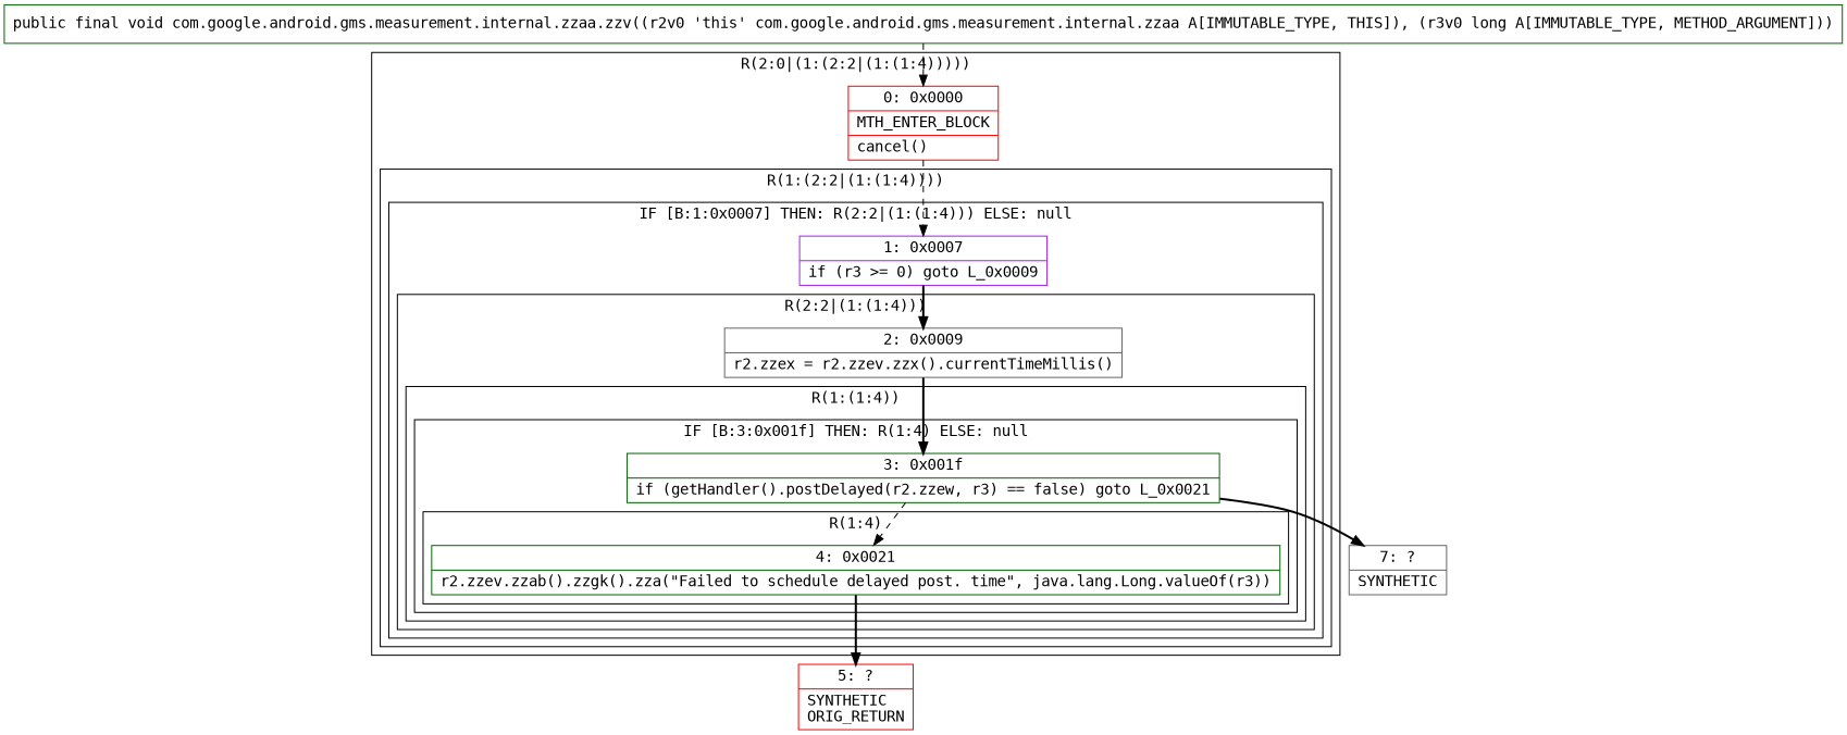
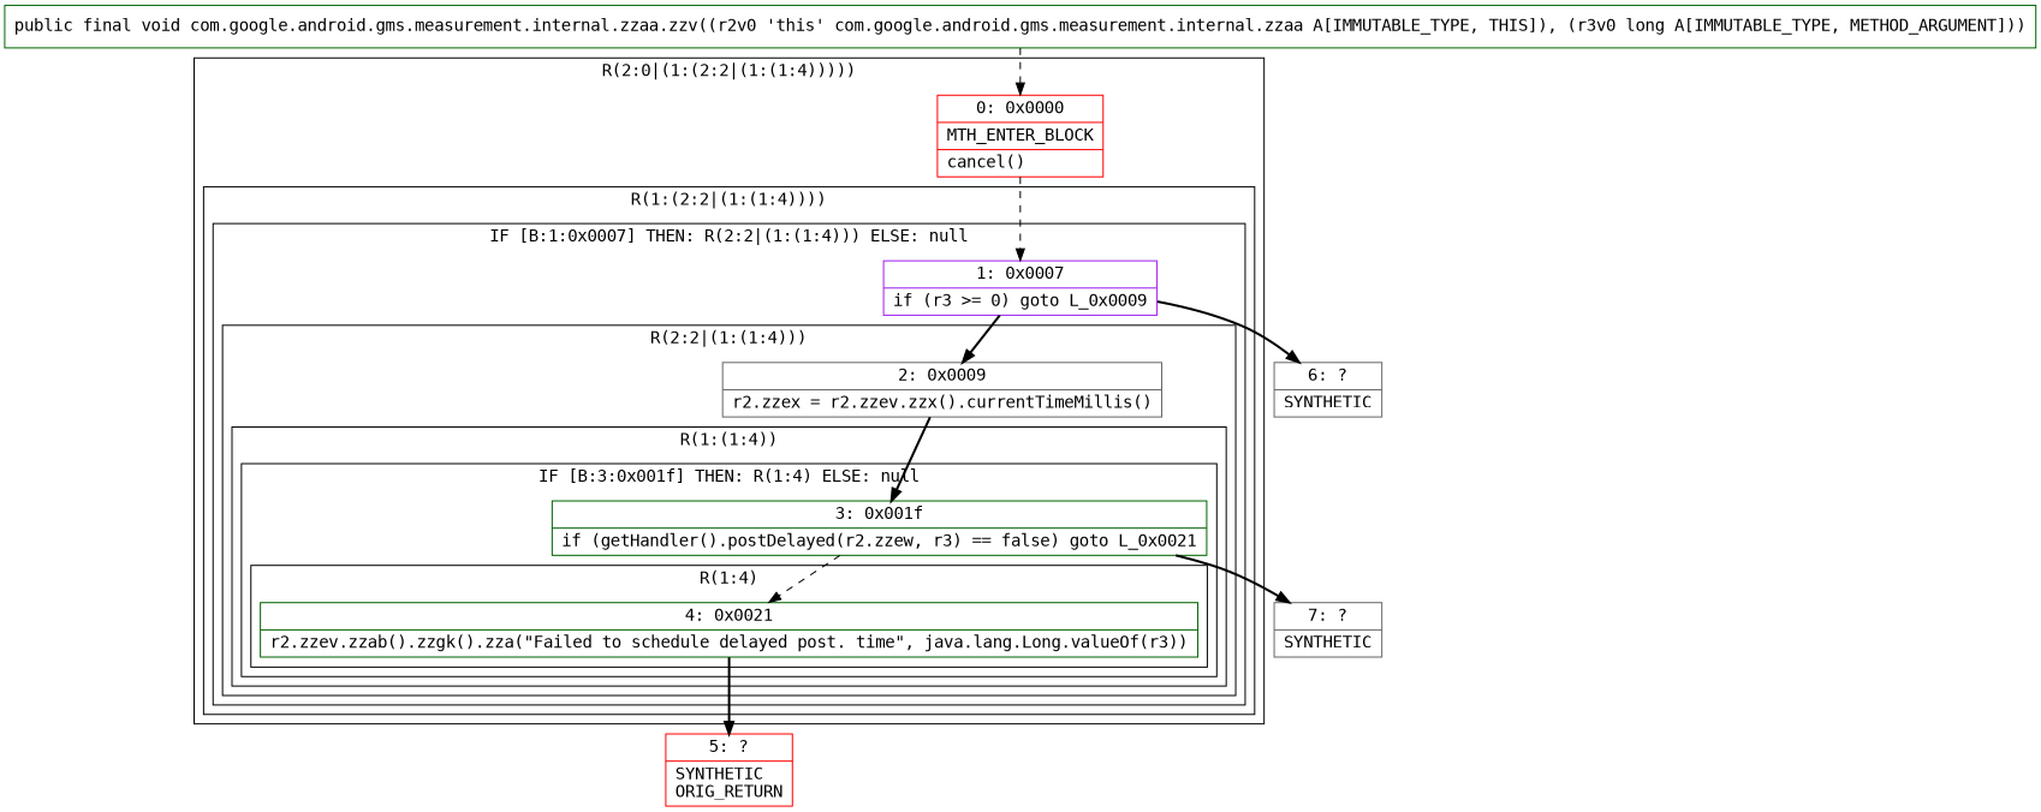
  digraph {
    fontname="DejaVu Sans Mono"
    node [color=darkgreen fontname="DejaVu Sans Mono" shape=record]
    edge [fontname="DejaVu Sans Mono" style=bold]
    n1 [label="{4\:\ 0x0021|r2.zzev.zzab().zzgk().zza(\"Failed to schedule delayed post. time\", java.lang.Long.valueOf(r3))\l}"]
    n2 [label="{3\:\ 0x001f|if (getHandler().postDelayed(r2.zzew, r3) == false) goto L_0x0021\l}"]
    n3 [color=gray40 label="{2\:\ 0x0009|r2.zzex = r2.zzev.zzx().currentTimeMillis()\l}"]
    n4 [color=purple label="{1\:\ 0x0007|if (r3 \>= 0) goto L_0x0009\l}"]
    n5 [color=red label="{0\:\ 0x0000|MTH_ENTER_BLOCK\l|cancel()\l}"]
    n6 [color=red label="{5\:\ ?|SYNTHETIC\lORIG_RETURN\l}"]
    n7 [color=gray40 label="{7\:\ ?|SYNTHETIC\l}"]
+   n8 [color=gray40 label="{6\:\ ?|SYNTHETIC\l}"]
    n9 [label="{public final void com.google.android.gms.measurement.internal.zzaa.zzv((r2v0 'this' com.google.android.gms.measurement.internal.zzaa A[IMMUTABLE_TYPE, THIS]), (r3v0 long A[IMMUTABLE_TYPE, METHOD_ARGUMENT])) }"]
    subgraph cluster_1 {
      label="R(2:0|(1:(2:2|(1:(1:4)))))"
      n5
      subgraph cluster_2 {
        label="R(1:(2:2|(1:(1:4))))"
        subgraph cluster_3 {
          label="IF [B:1:0x0007] THEN: R(2:2|(1:(1:4))) ELSE: null"
          n4
          subgraph cluster_4 {
            label="R(2:2|(1:(1:4)))"
            n3
            subgraph cluster_5 {
              label="R(1:(1:4))"
              subgraph cluster_6 {
                label="IF [B:3:0x001f] THEN: R(1:4) ELSE: null"
                n2
                subgraph cluster_7 {
                  label="R(1:4)"
                  n1
                }
              }
            }
          }
        }
      }
    }
    n1 -> n6
    n2 -> n1 [style=dashed]
    n2 -> n7
    n3 -> n2
    n4 -> n3
+   n4 -> n8
    n5 -> n4 [style=dashed]
    n9 -> n5 [style=dashed]
  }
